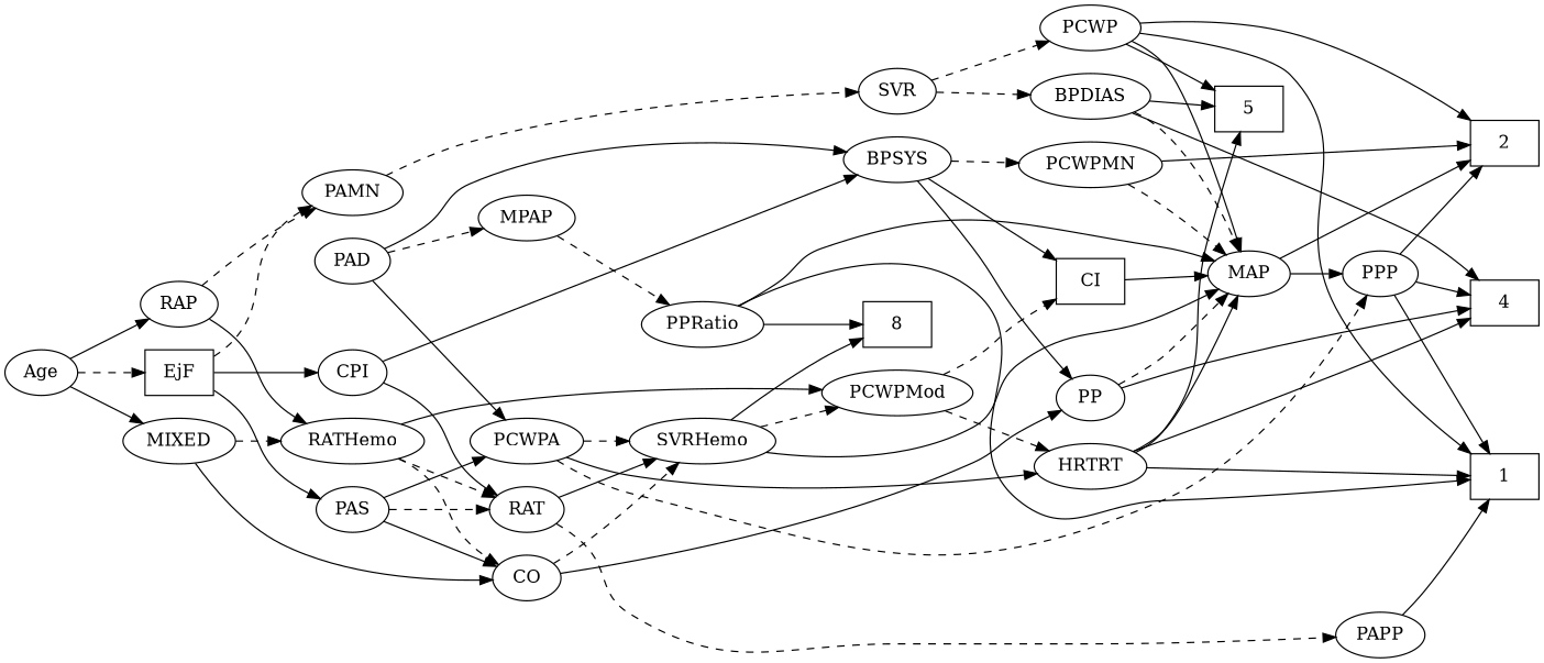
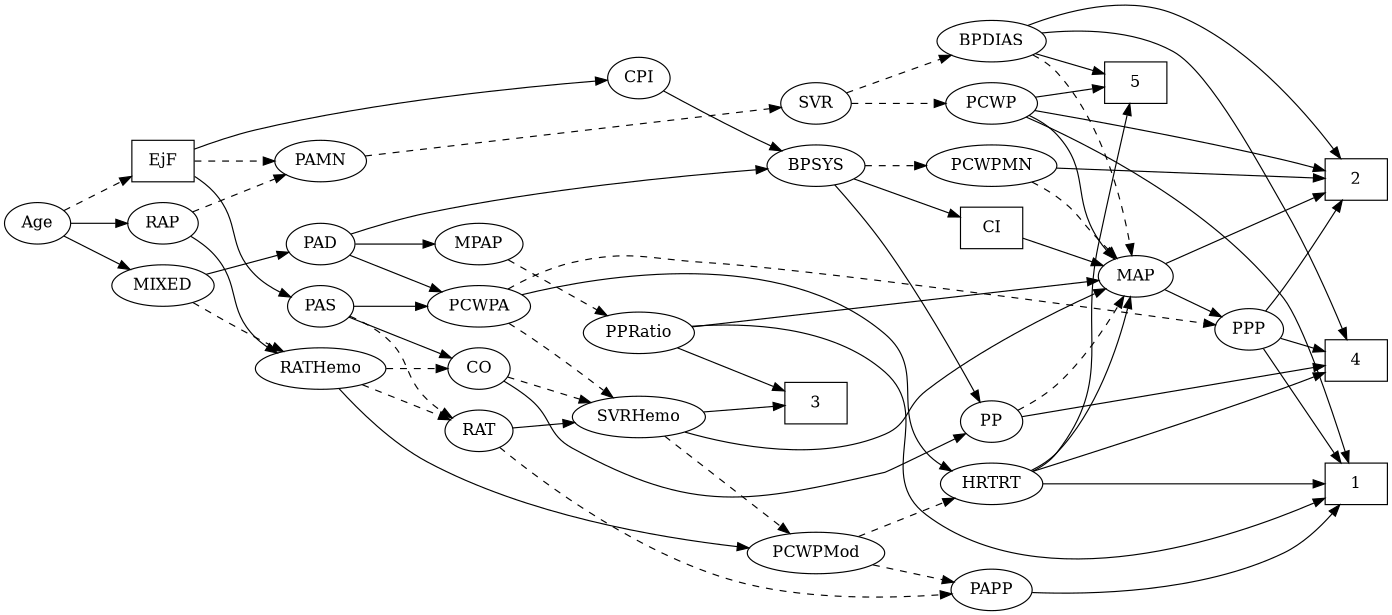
  strict digraph {
    rankdir=LR
    edge [style=solid]
    1 [height=0.5 shape=box width=0.75]
    2 [height=0.5 shape=box width=0.75]
-   3 [height=0.5 shape=box width=0.75 label=8]
+   3 [height=0.5 shape=box width=0.75]
    4 [height=0.5 shape=box width=0.75]
    5 [height=0.5 shape=box width=0.75]
    Age [height=0.5 width=0.75]
    EjF [height=0.5 shape=box width=0.75]
    RAP [height=0.5 width=0.77632]
    MIXED [height=0.5 width=1.1193]
    PAS [height=0.5 width=0.75]
    PAMN [height=0.5 width=1.011]
    CPI [height=0.5 width=0.75]
    RATHemo [height=0.5 width=1.3721]
    PAD [height=0.5 width=0.79437]
    PCWPA [height=0.5 width=1.1555]
    CO [height=0.5 width=0.75]
    RAT [height=0.5 width=0.75827]
    SVR [height=0.5 width=0.77632]
    BPSYS [height=0.5 width=1.0471]
    PCWPMod [height=0.5 width=1.4443]
    MPAP [height=0.5 width=0.97491]
    SVRHemo [height=0.5 width=1.3902]
    HRTRT [height=0.5 width=1.1013]
    PPP [height=0.5 width=0.75]
    PP [height=0.5 width=0.75]
    PAPP [height=0.5 width=0.88464]
    BPDIAS [height=0.5 width=1.1735]
    PCWP [height=0.5 width=0.97491]
    PCWPMN [height=0.5 width=1.3902]
    CI [height=0.5 shape=box width=0.75]
    PPRatio [height=0.5 width=1.1013]
    MAP [height=0.5 width=0.84854]
    Age -> EjF [style=dashed]
    Age -> RAP
    Age -> MIXED
    EjF -> PAS
    EjF -> PAMN [style=dashed]
    EjF -> CPI
    RAP -> PAMN [style=dashed]
    RAP -> RATHemo
    MIXED -> RATHemo [style=dashed]
-   MIXED -> CO
+   MIXED -> PAD
    PAS -> PCWPA
    PAS -> CO
    PAS -> RAT [style=dashed]
    PAMN -> SVR [style=dashed]
-   CPI -> RAT
    CPI -> BPSYS
    RATHemo -> CO [style=dashed]
    RATHemo -> RAT [style=dashed]
    RATHemo -> PCWPMod
    PAD -> PCWPA
    PAD -> BPSYS
-   PAD -> MPAP [style=dashed]
+   PAD -> MPAP
    PCWPA -> SVRHemo [style=dashed]
    PCWPA -> HRTRT
    PCWPA -> PPP [style=dashed]
    CO -> SVRHemo [style=dashed]
    CO -> PP
    RAT -> SVRHemo
    RAT -> PAPP [style=dashed]
    SVR -> BPDIAS [style=dashed]
    SVR -> PCWP [style=dashed]
    BPSYS -> PP
    BPSYS -> PCWPMN [style=dashed]
    BPSYS -> CI
    PCWPMod -> HRTRT [style=dashed]
-   PCWPMod -> CI [style=dashed]
+   PCWPMod -> PAPP [style=dashed]
    MPAP -> PPRatio [style=dashed]
    SVRHemo -> 3
    SVRHemo -> PCWPMod [style=dashed]
    SVRHemo -> MAP
    HRTRT -> 1
    HRTRT -> 4
    HRTRT -> 5
    HRTRT -> MAP
    PPP -> 1
    PPP -> 2
    PPP -> 4
    PP -> 4
    PP -> MAP [style=dashed]
    PAPP -> 1
+   BPDIAS -> 2
    BPDIAS -> 4
    BPDIAS -> 5
    BPDIAS -> MAP [style=dashed]
    PCWP -> 1
    PCWP -> 2
    PCWP -> 5
    PCWP -> MAP
    PCWPMN -> 2
    PCWPMN -> MAP [style=dashed]
    CI -> MAP
    PPRatio -> 1
    PPRatio -> 3
    PPRatio -> MAP
    MAP -> 2
    MAP -> PPP
  }
